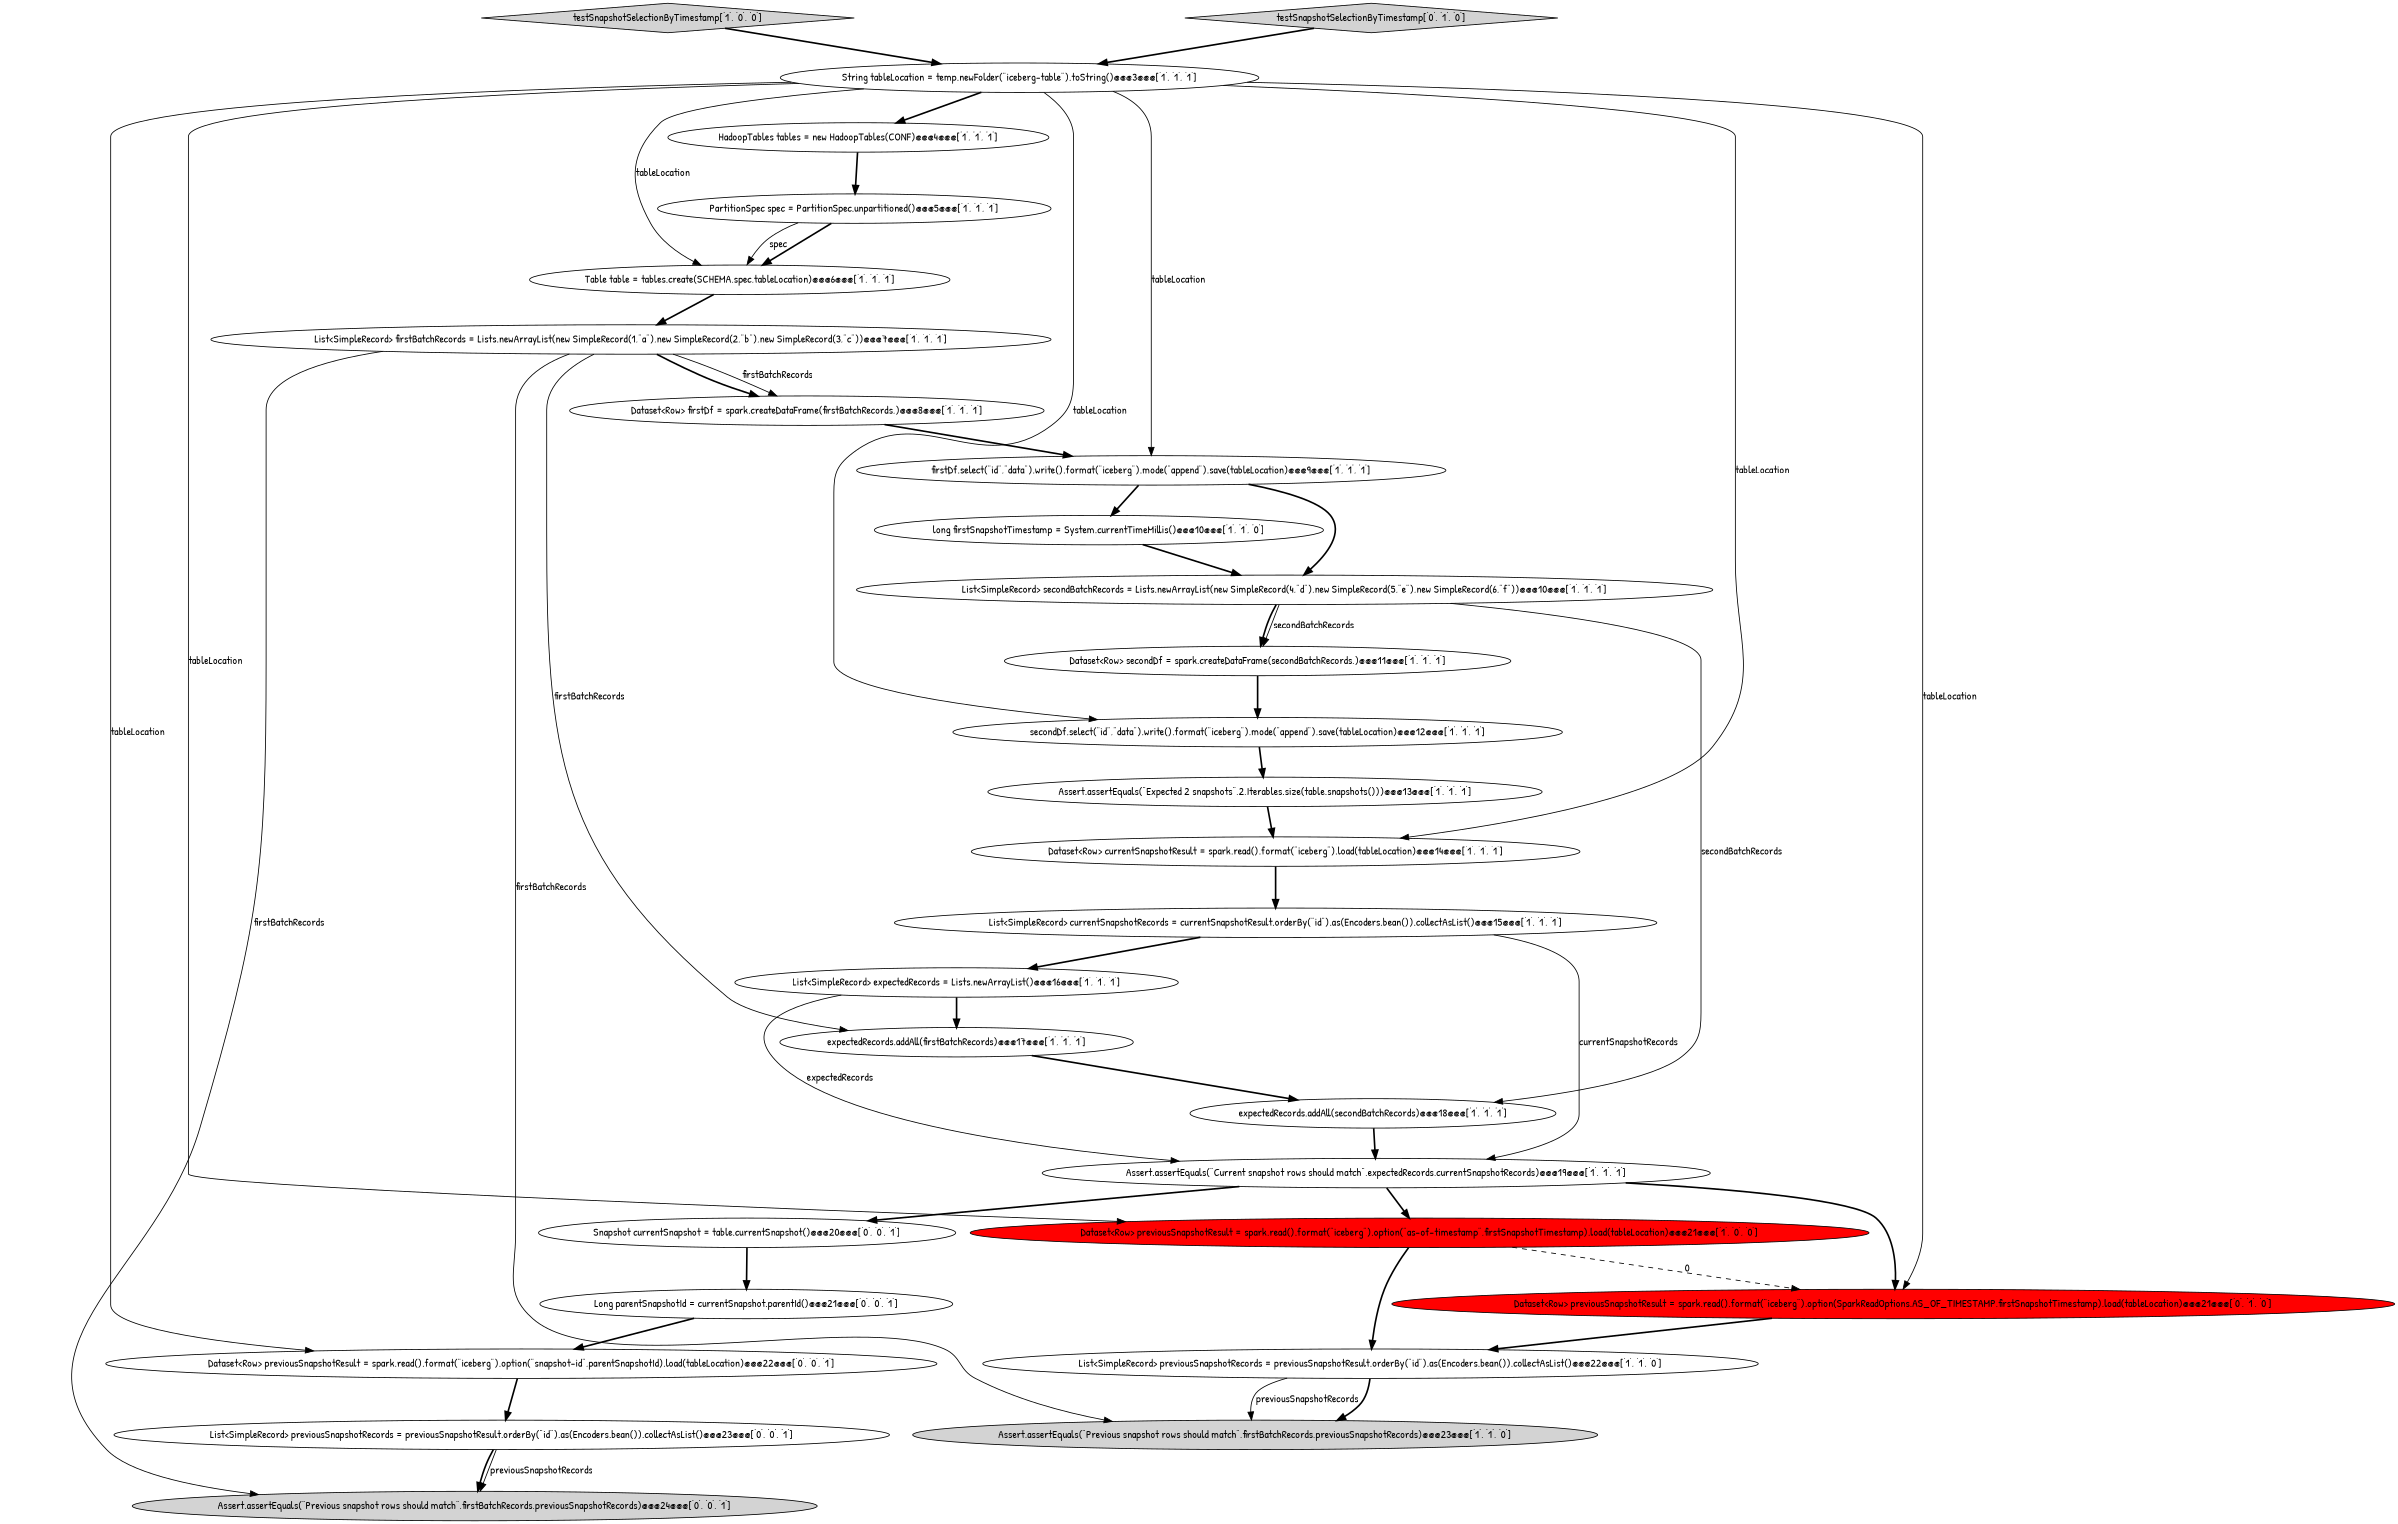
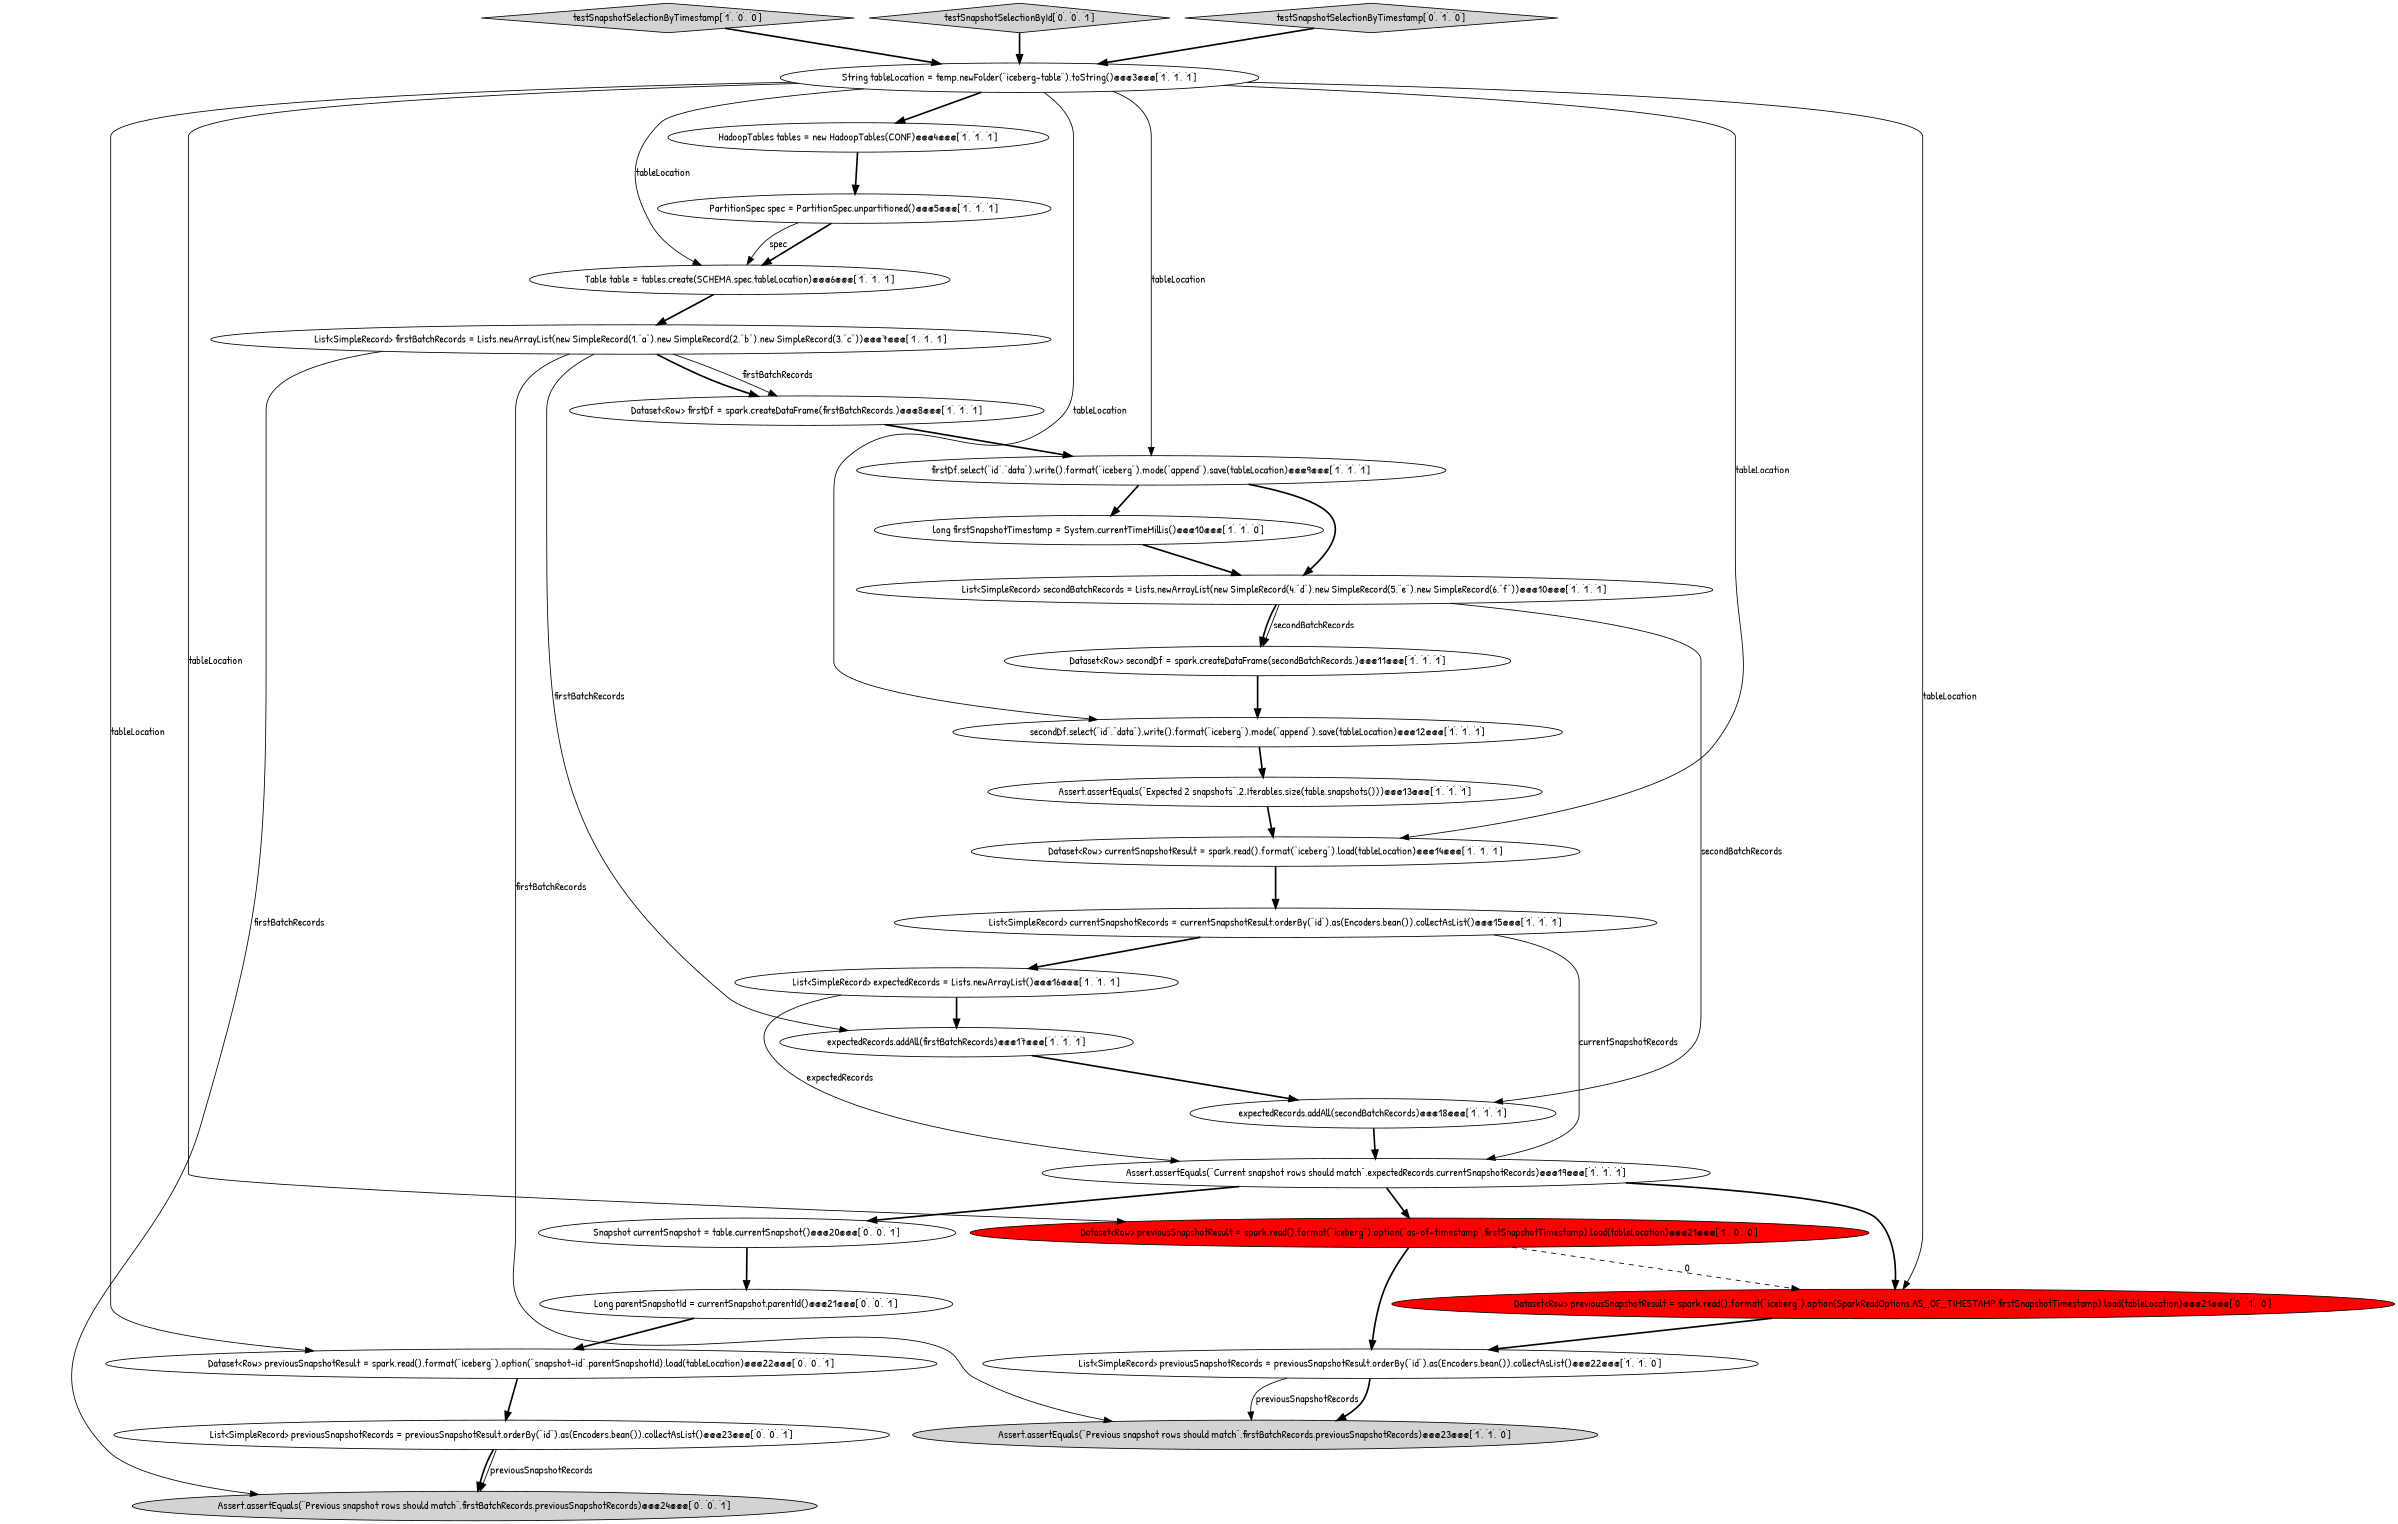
  digraph {
    fontname="Patrick Hand"
    node [fillcolor=white shape=ellipse style=filled fontname="Patrick Hand"]
    edge [style=bold fontname="Patrick Hand"]
    n1 [label="List<SimpleRecord> firstBatchRecords = Lists.newArrayList(new SimpleRecord(1,\"a\"),new SimpleRecord(2,\"b\"),new SimpleRecord(3,\"c\"))@@@7@@@['1', '1', '1']"]
    n2 [fillcolor=lightgray label="Assert.assertEquals(\"Previous snapshot rows should match\",firstBatchRecords,previousSnapshotRecords)@@@24@@@['0', '0', '1']"]
    n3 [fillcolor=lightgray label="Assert.assertEquals(\"Previous snapshot rows should match\",firstBatchRecords,previousSnapshotRecords)@@@23@@@['1', '1', '0']"]
    n4 [label="expectedRecords.addAll(firstBatchRecords)@@@17@@@['1', '1', '1']"]
    n5 [label="Dataset<Row> firstDf = spark.createDataFrame(firstBatchRecords,)@@@8@@@['1', '1', '1']"]
    n6 [fillcolor=lightgray label="testSnapshotSelectionByTimestamp['1', '0', '0']" shape=diamond]
    n7 [label="String tableLocation = temp.newFolder(\"iceberg-table\").toString()@@@3@@@['1', '1', '1']"]
    n8 [label="List<SimpleRecord> secondBatchRecords = Lists.newArrayList(new SimpleRecord(4,\"d\"),new SimpleRecord(5,\"e\"),new SimpleRecord(6,\"f\"))@@@10@@@['1', '1', '1']"]
    n9 [label="Dataset<Row> secondDf = spark.createDataFrame(secondBatchRecords,)@@@11@@@['1', '1', '1']"]
    n10 [label="expectedRecords.addAll(secondBatchRecords)@@@18@@@['1', '1', '1']"]
    n11 [label="Dataset<Row> previousSnapshotResult = spark.read().format(\"iceberg\").option(\"snapshot-id\",parentSnapshotId).load(tableLocation)@@@22@@@['0', '0', '1']"]
    n12 [label="List<SimpleRecord> previousSnapshotRecords = previousSnapshotResult.orderBy(\"id\").as(Encoders.bean()).collectAsList()@@@23@@@['0', '0', '1']"]
    n13 [label="Table table = tables.create(SCHEMA,spec,tableLocation)@@@6@@@['1', '1', '1']"]
    n14 [label="PartitionSpec spec = PartitionSpec.unpartitioned()@@@5@@@['1', '1', '1']"]
    n15 [label="secondDf.select(\"id\",\"data\").write().format(\"iceberg\").mode(\"append\").save(tableLocation)@@@12@@@['1', '1', '1']"]
    n16 [fillcolor=red label="Dataset<Row> previousSnapshotResult = spark.read().format(\"iceberg\").option(\"as-of-timestamp\",firstSnapshotTimestamp).load(tableLocation)@@@21@@@['1', '0', '0']"]
    n17 [label="List<SimpleRecord> previousSnapshotRecords = previousSnapshotResult.orderBy(\"id\").as(Encoders.bean()).collectAsList()@@@22@@@['1', '1', '0']"]
    n18 [fillcolor=red label="Dataset<Row> previousSnapshotResult = spark.read().format(\"iceberg\").option(SparkReadOptions.AS_OF_TIMESTAMP,firstSnapshotTimestamp).load(tableLocation)@@@21@@@['0', '1', '0']"]
    n19 [label="Assert.assertEquals(\"Current snapshot rows should match\",expectedRecords,currentSnapshotRecords)@@@19@@@['1', '1', '1']"]
    n20 [label="long firstSnapshotTimestamp = System.currentTimeMillis()@@@10@@@['1', '1', '0']"]
    n21 [label="List<SimpleRecord> currentSnapshotRecords = currentSnapshotResult.orderBy(\"id\").as(Encoders.bean()).collectAsList()@@@15@@@['1', '1', '1']"]
    n22 [label="List<SimpleRecord> expectedRecords = Lists.newArrayList()@@@16@@@['1', '1', '1']"]
    n23 [label="Dataset<Row> currentSnapshotResult = spark.read().format(\"iceberg\").load(tableLocation)@@@14@@@['1', '1', '1']"]
    n24 [label="Snapshot currentSnapshot = table.currentSnapshot()@@@20@@@['0', '0', '1']"]
    n25 [label="Long parentSnapshotId = currentSnapshot.parentId()@@@21@@@['0', '0', '1']"]
+   n26 [fillcolor=lightgray label="testSnapshotSelectionById['0', '0', '1']" shape=diamond]
    n27 [fillcolor=lightgray label="testSnapshotSelectionByTimestamp['0', '1', '0']" shape=diamond]
    n28 [label="Assert.assertEquals(\"Expected 2 snapshots\",2,Iterables.size(table.snapshots()))@@@13@@@['1', '1', '1']"]
    n29 [label="HadoopTables tables = new HadoopTables(CONF)@@@4@@@['1', '1', '1']"]
    n30 [label="firstDf.select(\"id\",\"data\").write().format(\"iceberg\").mode(\"append\").save(tableLocation)@@@9@@@['1', '1', '1']"]
    n1 -> n2 [label=firstBatchRecords style=solid]
    n1 -> n3 [label=firstBatchRecords style=solid]
    n1 -> n4 [label=firstBatchRecords style=solid]
    n1 -> n5
    n1 -> n5 [label=firstBatchRecords style=solid]
    n4 -> n10
    n5 -> n30
    n6 -> n7
    n7 -> n11 [label=tableLocation style=solid]
    n7 -> n13 [label=tableLocation style=solid]
    n7 -> n15 [label=tableLocation style=solid]
    n7 -> n16 [label=tableLocation style=solid]
    n7 -> n18 [label=tableLocation style=solid]
    n7 -> n23 [label=tableLocation style=solid]
    n7 -> n29
    n7 -> n30 [label=tableLocation style=solid]
    n8 -> n9
    n8 -> n9 [label=secondBatchRecords style=solid]
    n8 -> n10 [label=secondBatchRecords style=solid]
    n9 -> n15
    n10 -> n19
    n11 -> n12
    n12 -> n2 [label=previousSnapshotRecords style=solid]
    n12 -> n2
    n13 -> n1
    n14 -> n13
    n14 -> n13 [label=spec style=solid]
    n15 -> n28
    n16 -> n17
    n16 -> n18 [label=0 style=dashed]
    n17 -> n3 [label=previousSnapshotRecords style=solid]
    n17 -> n3
    n18 -> n17
    n19 -> n16
    n19 -> n18
    n19 -> n24
    n20 -> n8
    n21 -> n19 [label=currentSnapshotRecords style=solid]
    n21 -> n22
    n22 -> n4
    n22 -> n19 [label=expectedRecords style=solid]
    n23 -> n21
    n24 -> n25
    n25 -> n11
+   n26 -> n7
    n27 -> n7
    n28 -> n23
    n29 -> n14
    n30 -> n8
    n30 -> n20
  }
